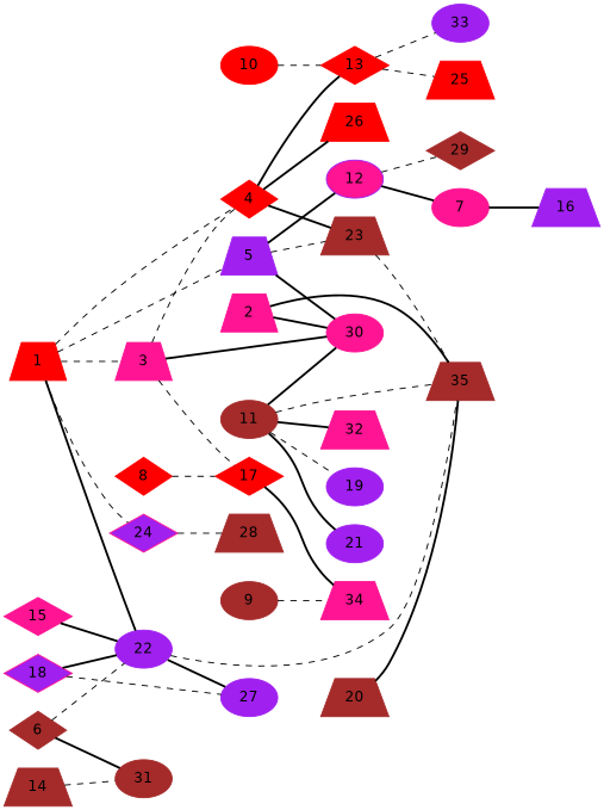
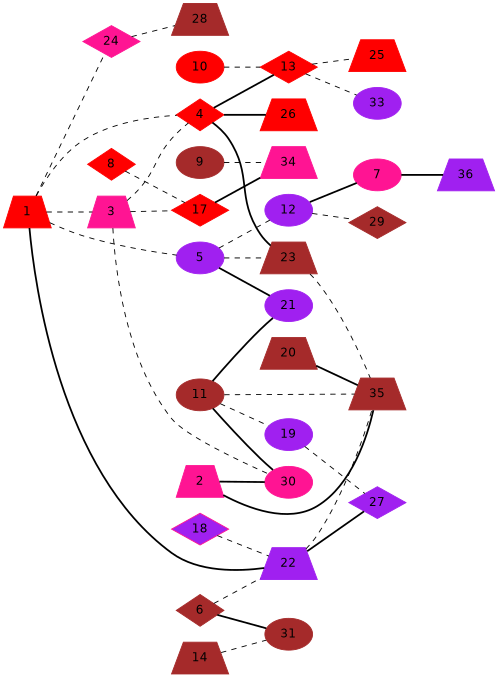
  graph {
    fontname="DejaVu Sans"
    rankdir=LR
    node [color=brown fontname="DejaVu Sans" shape=trapezium style=filled]
    edge [fontname="DejaVu Sans" style=dashed weight=1.0]
    1 [color=red]
    3 [color=deeppink]
    4 [color=red shape=diamond]
-   5 [color=purple]
-   22 [color=purple shape=ellipse]
-   24 [color=deeppink shape=diamond fillcolor=purple]
+   5 [color=purple shape=ellipse]
+   22 [color=purple]
+   24 [color=deeppink shape=diamond]
    17 [color=red shape=diamond]
    30 [color=deeppink shape=ellipse]
    13 [color=red shape=diamond]
    23
    26 [color=red]
-   12 [color=purple shape=ellipse fillcolor=deeppink]
+   12 [color=purple shape=ellipse]
    35
-   27 [color=purple shape=ellipse]
+   27 [color=purple shape=diamond]
    28
    2 [color=deeppink]
    34 [color=deeppink]
    25 [color=red]
    33 [color=purple shape=ellipse]
    7 [color=deeppink shape=ellipse]
-   16 [color=purple]
+   16 [color=purple label=36]
    29 [shape=diamond]
    6 [shape=diamond]
    31 [shape=ellipse]
    8 [color=red shape=diamond]
    9 [shape=ellipse]
    10 [color=red shape=ellipse]
    11 [shape=ellipse]
    19 [color=purple shape=ellipse]
    21 [color=purple shape=ellipse]
-   32 [color=deeppink]
    14
-   15 [color=deeppink shape=diamond]
    18 [color=deeppink fillcolor=purple shape=diamond]
    20
    1 -- 3
    1 -- 4
    1 -- 5
    1 -- 22 [style=bold]
    1 -- 24
    3 -- 4
    3 -- 17
-   3 -- 30 [style=bold]
+   3 -- 30
    4 -- 13 [style=bold]
    4 -- 23 [style=bold]
    4 -- 26 [style=bold]
-   5 -- 30 [style=bold]
+   5 -- 21 [style=bold]
    5 -- 23
-   5 -- 12 [style=bold]
+   5 -- 12
    22 -- 35
    22 -- 27 [style=bold]
    24 -- 28
    17 -- 34 [style=bold]
    13 -- 25
    13 -- 33
    23 -- 35
    12 -- 7 [style=bold]
    12 -- 29
    2 -- 30 [style=bold]
    2 -- 35 [style=bold]
    7 -- 16 [style=bold]
    6 -- 22
    6 -- 31 [style=bold]
    8 -- 17
    9 -- 34
    10 -- 13
    11 -- 30 [style=bold]
    11 -- 35
    11 -- 19
    11 -- 21 [style=bold]
-   11 -- 32 [style=bold]
-   18 -- 27
+   19 -- 27
    14 -- 31
-   15 -- 22 [style=bold]
-   18 -- 22 [style=bold]
+   18 -- 22
    20 -- 35 [style=bold]
  }
